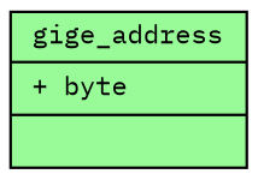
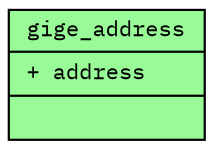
  digraph {
    fontname="IBM Plex Mono"
-   n1 [color=black fillcolor=palegreen fontcolor=black fontname="IBM Plex Mono" fontsize=10 height=0.2 label="{gige_address\n|+ byte\l|}" shape=record style=filled width=0.4]
+   n1 [color=black fillcolor=palegreen fontcolor=black fontname="IBM Plex Mono" fontsize=10 height=0.2 label="{gige_address\n|+ address\l|}" shape=record style=filled width=0.4]
  }
